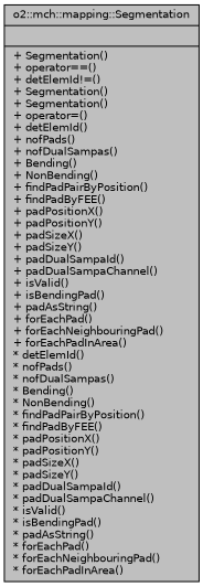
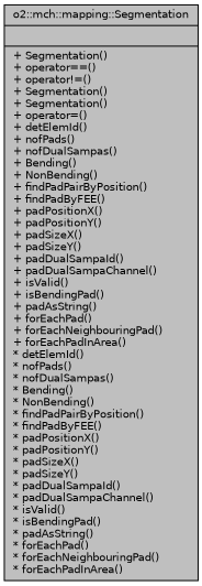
  digraph {
-   n1 [color=black fillcolor=grey75 fontcolor=black fontname=Helvetica fontsize=10 height=0.2 label="{o2::mch::mapping::Segmentation\n||+ Segmentation()\l+ operator==()\l+ detElemId!=()\l+ Segmentation()\l+ Segmentation()\l+ operator=()\l+ detElemId()\l+ nofPads()\l+ nofDualSampas()\l+ Bending()\l+ NonBending()\l+ findPadPairByPosition()\l+ findPadByFEE()\l+ padPositionX()\l+ padPositionY()\l+ padSizeX()\l+ padSizeY()\l+ padDualSampaId()\l+ padDualSampaChannel()\l+ isValid()\l+ isBendingPad()\l+ padAsString()\l+ forEachPad()\l+ forEachNeighbouringPad()\l+ forEachPadInArea()\l* detElemId()\l* nofPads()\l* nofDualSampas()\l* Bending()\l* NonBending()\l* findPadPairByPosition()\l* findPadByFEE()\l* padPositionX()\l* padPositionY()\l* padSizeX()\l* padSizeY()\l* padDualSampaId()\l* padDualSampaChannel()\l* isValid()\l* isBendingPad()\l* padAsString()\l* forEachPad()\l* forEachNeighbouringPad()\l* forEachPadInArea()\l}" shape=record style=filled width=0.4]
+   n1 [color=black fillcolor=grey75 fontcolor=black fontname=Helvetica fontsize=10 height=0.2 label="{o2::mch::mapping::Segmentation\n||+ Segmentation()\l+ operator==()\l+ operator!=()\l+ Segmentation()\l+ Segmentation()\l+ operator=()\l+ detElemId()\l+ nofPads()\l+ nofDualSampas()\l+ Bending()\l+ NonBending()\l+ findPadPairByPosition()\l+ findPadByFEE()\l+ padPositionX()\l+ padPositionY()\l+ padSizeX()\l+ padSizeY()\l+ padDualSampaId()\l+ padDualSampaChannel()\l+ isValid()\l+ isBendingPad()\l+ padAsString()\l+ forEachPad()\l+ forEachNeighbouringPad()\l+ forEachPadInArea()\l* detElemId()\l* nofPads()\l* nofDualSampas()\l* Bending()\l* NonBending()\l* findPadPairByPosition()\l* findPadByFEE()\l* padPositionX()\l* padPositionY()\l* padSizeX()\l* padSizeY()\l* padDualSampaId()\l* padDualSampaChannel()\l* isValid()\l* isBendingPad()\l* padAsString()\l* forEachPad()\l* forEachNeighbouringPad()\l* forEachPadInArea()\l}" shape=record style=filled width=0.4]
  }
